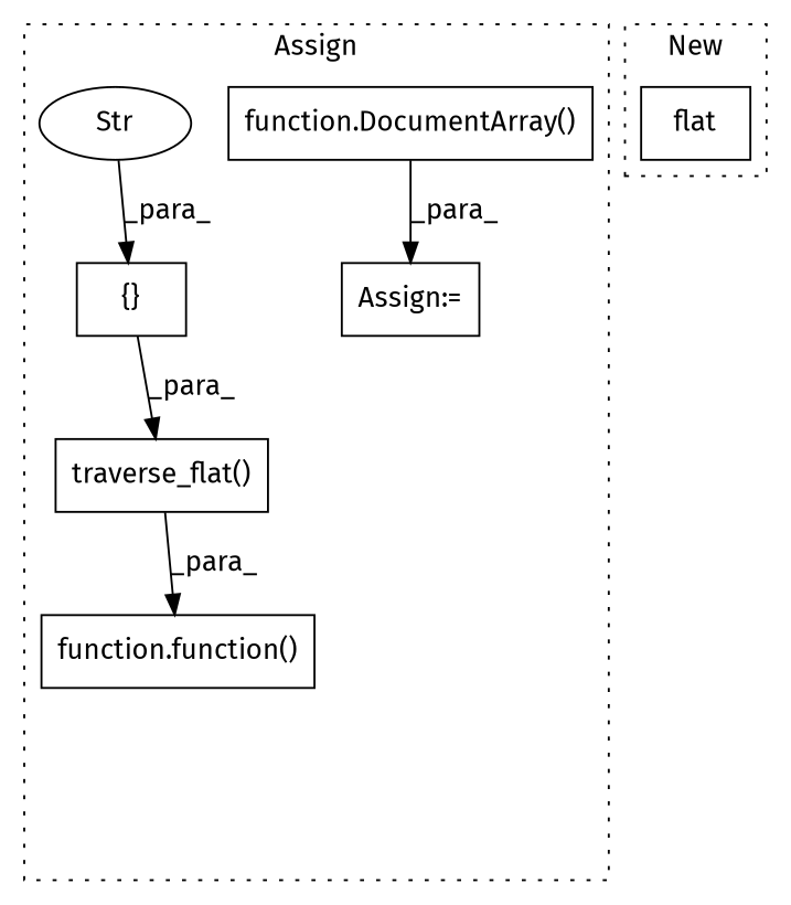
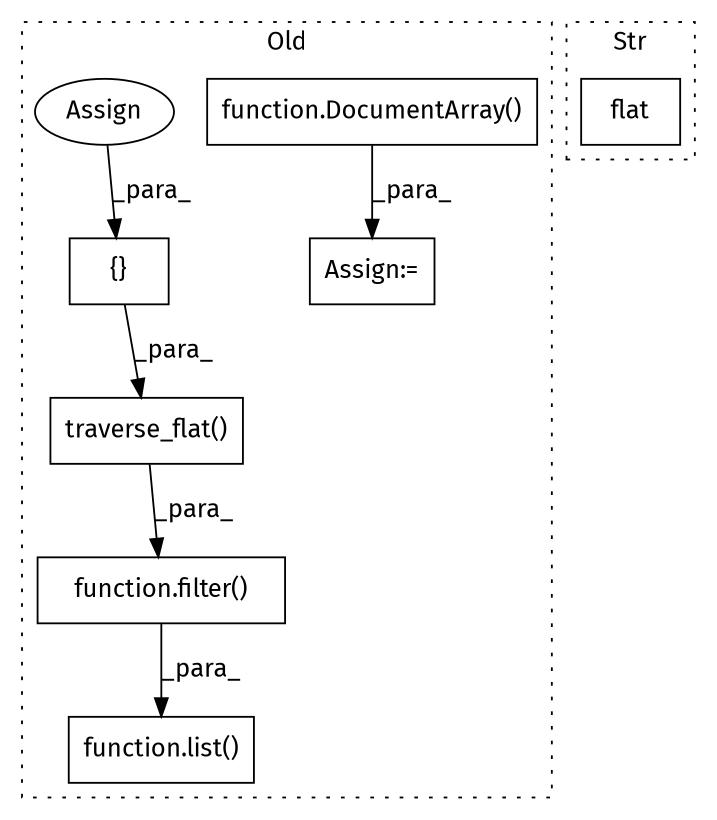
  digraph {
    fontname="Fira Sans"
    node [a=75 fontname="Fira Sans" shape=box]
    edge [fontname="Fira Sans"]
    n1 [l="27,10" label="function.DocumentArray()" s="9042,9178"]
-   n2 [l="7,1" label="function.function()" s="9091,9163"]
+   n2 [l="7,1" label="function.filter()" s="9091,9163"]
+   n3 [l="22,14" label="function.list()" s="9069,9164"]
    n4 [a=68 l=3 label="Assign:=" s=9039]
    n5 [l="19,1" label="traverse_flat()" s="9137,9162"]
    n6 [a=59 l="1,0" label="{}" s="9156,9161"]
-   n7 [a=66 l=4 label=Str s=9157 shape=ellipse]
+   n7 [a=66 l=4 label=Assign s=9157 shape=ellipse]
    n8 [a=93 l=6 label=flat s=9422]
    subgraph cluster_1 {
-     label=Assign
+     label=Old
      style=dotted
      n1
      n2
+     n3
      n4
      n5
      n6
      n7
    }
    subgraph cluster_2 {
-     label=New
+     label=Str
      style=dotted
      n8
    }
    n1 -> n4 [label=_para_]
+   n2 -> n3 [label=_para_]
    n5 -> n2 [label=_para_]
    n6 -> n5 [label=_para_]
    n7 -> n6 [label=_para_]
  }
